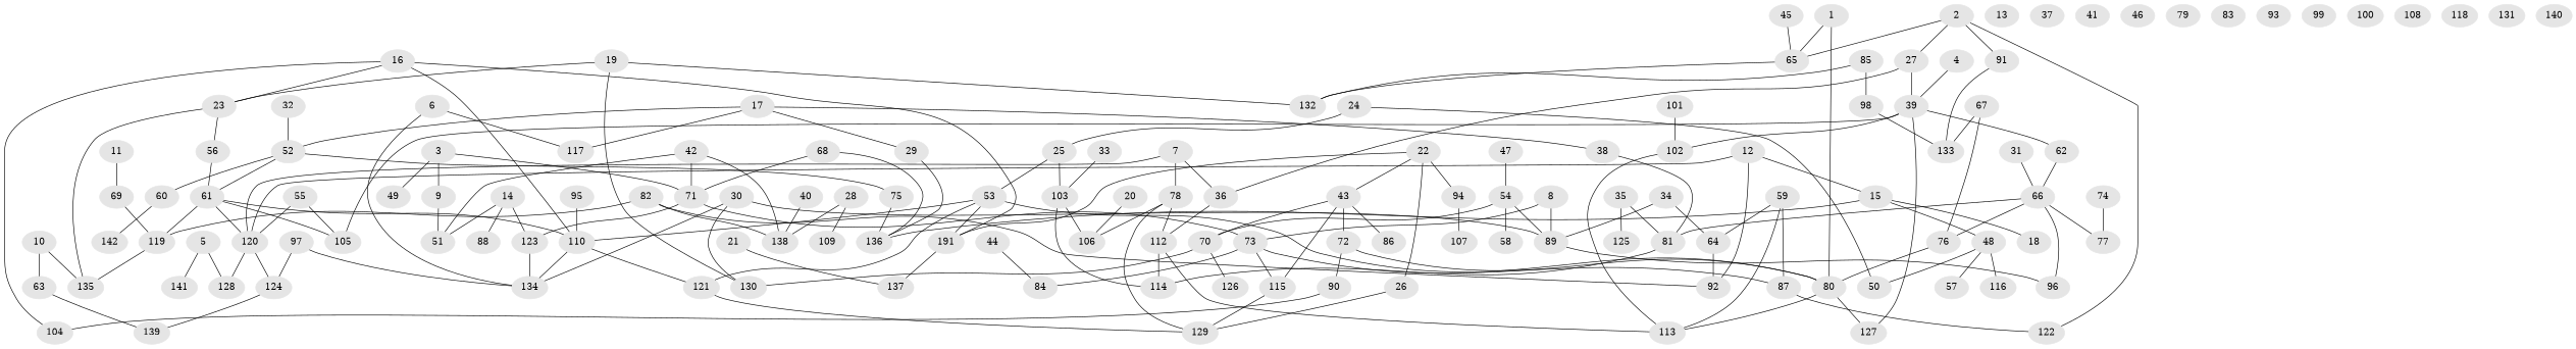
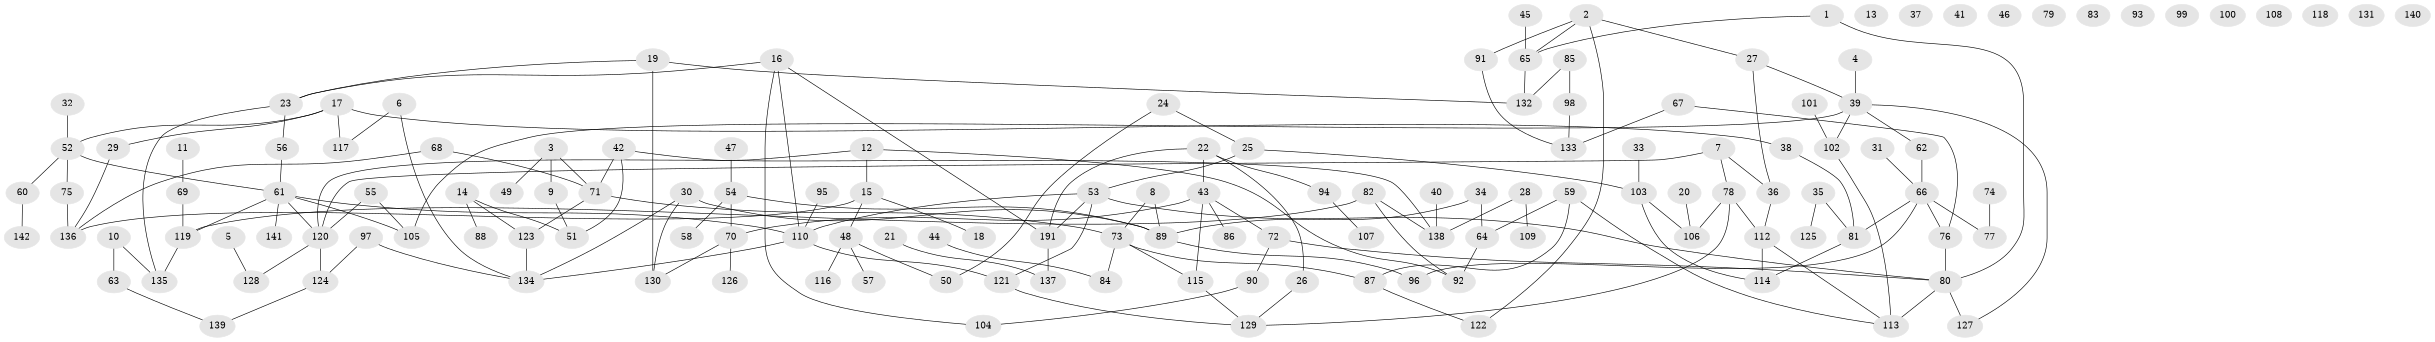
  graph {
    node [color=gray90 style=filled]
    1
    65
    80
    132
    127
    113
    2
    27
    91
    122
    39
    36
    133
    3
    9
    49
    71
    51
    73
    123
    4
    62
    102
    105
    5
    128
    141
    6
    117
    134
    7
    78
    120
    112
    106
    129
    124
    8
    89
    115
    84
    87
    96
    10
    63
    135
    139
    11
    69
    119
    12
    15
    92
    18
    48
    136
    13
    14
    88
    50
    57
    116
    16
    23
    104
    110
    n67 [label=191]
    56
    121
    137
    17
    29
    38
    52
    81
    60
    61
    75
    19
    130
    20
    21
    22
    26
    43
    94
    70
    72
    86
    107
    24
    25
    53
    103
    114
    28
    109
    138
    30
    31
    66
    76
    77
    32
    33
    34
    64
    35
    125
    37
    40
    41
    42
    126
    90
    44
    45
    46
    47
    54
    58
    142
    55
    59
    67
    68
    74
    79
    82
    83
    85
    98
    93
    95
    97
    99
    100
    101
    108
    118
    131
    140
    1 -- 65
    1 -- 80
    65 -- 132
    80 -- 127
    80 -- 113
    2 -- 65
    2 -- 27
    2 -- 91
    2 -- 122
    27 -- 39
    27 -- 36
    91 -- 133
    39 -- 127
    39 -- 62
    39 -- 102
    39 -- 105
    36 -- 112
    3 -- 9
    3 -- 49
    3 -- 71
    9 -- 51
    71 -- 73
    71 -- 123
    73 -- 115
    73 -- 84
    73 -- 87
    123 -- 134
    4 -- 39
    62 -- 66
    102 -- 113
    5 -- 128
-   5 -- 141
+   61 -- 141
    6 -- 117
    6 -- 134
    7 -- 36
    7 -- 78
    7 -- 120
    78 -- 112
    78 -- 106
    78 -- 129
    120 -- 128
    120 -- 124
    112 -- 113
    112 -- 114
    124 -- 139
    8 -- 73
    8 -- 89
    89 -- 96
    115 -- 129
    87 -- 122
    10 -- 63
    10 -- 135
    63 -- 139
    11 -- 69
    69 -- 119
    119 -- 135
    12 -- 120
    12 -- 15
    12 -- 92
    15 -- 18
    15 -- 48
    15 -- 136
    48 -- 50
    48 -- 57
    48 -- 116
    14 -- 51
    14 -- 123
    14 -- 88
    16 -- 23
    16 -- 104
    16 -- 110
    16 -- n67
    23 -- 135
    23 -- 56
    110 -- 134
    110 -- 121
    n67 -- 137
    56 -- 61
    121 -- 129
    17 -- 117
    17 -- 29
    17 -- 38
    17 -- 52
    29 -- 136
    38 -- 81
    52 -- 60
    52 -- 61
    52 -- 75
    81 -- 114
    60 -- 142
    61 -- 105
    61 -- 120
    61 -- 119
    61 -- 110
    75 -- 136
    19 -- 132
    19 -- 23
    19 -- 130
    20 -- 106
    21 -- 137
    22 -- n67
    22 -- 26
    22 -- 43
    22 -- 94
    26 -- 129
    43 -- 115
    43 -- 70
    43 -- 72
    43 -- 86
    94 -- 107
    70 -- 130
    70 -- 126
    72 -- 80
    72 -- 90
    24 -- 50
    24 -- 25
    25 -- 53
    25 -- 103
    53 -- 80
    53 -- 110
    53 -- n67
    53 -- 121
    103 -- 106
    103 -- 114
    28 -- 109
    28 -- 138
    30 -- 134
    30 -- 89
    30 -- 130
    31 -- 66
    66 -- 96
    66 -- 81
    66 -- 76
    66 -- 77
    76 -- 80
    32 -- 52
    33 -- 103
    34 -- 89
    34 -- 64
    64 -- 92
    35 -- 81
    35 -- 125
    40 -- 138
    42 -- 71
    42 -- 51
    42 -- 138
    90 -- 104
    44 -- 84
    45 -- 65
    47 -- 54
    54 -- 89
    54 -- 70
    54 -- 58
    55 -- 105
    55 -- 120
    59 -- 113
    59 -- 87
    59 -- 64
    67 -- 133
    67 -- 76
    68 -- 71
    68 -- 136
    74 -- 77
    82 -- 119
    82 -- 92
    82 -- 138
    85 -- 132
    85 -- 98
    98 -- 133
    95 -- 110
    97 -- 134
    97 -- 124
    101 -- 102
  }
